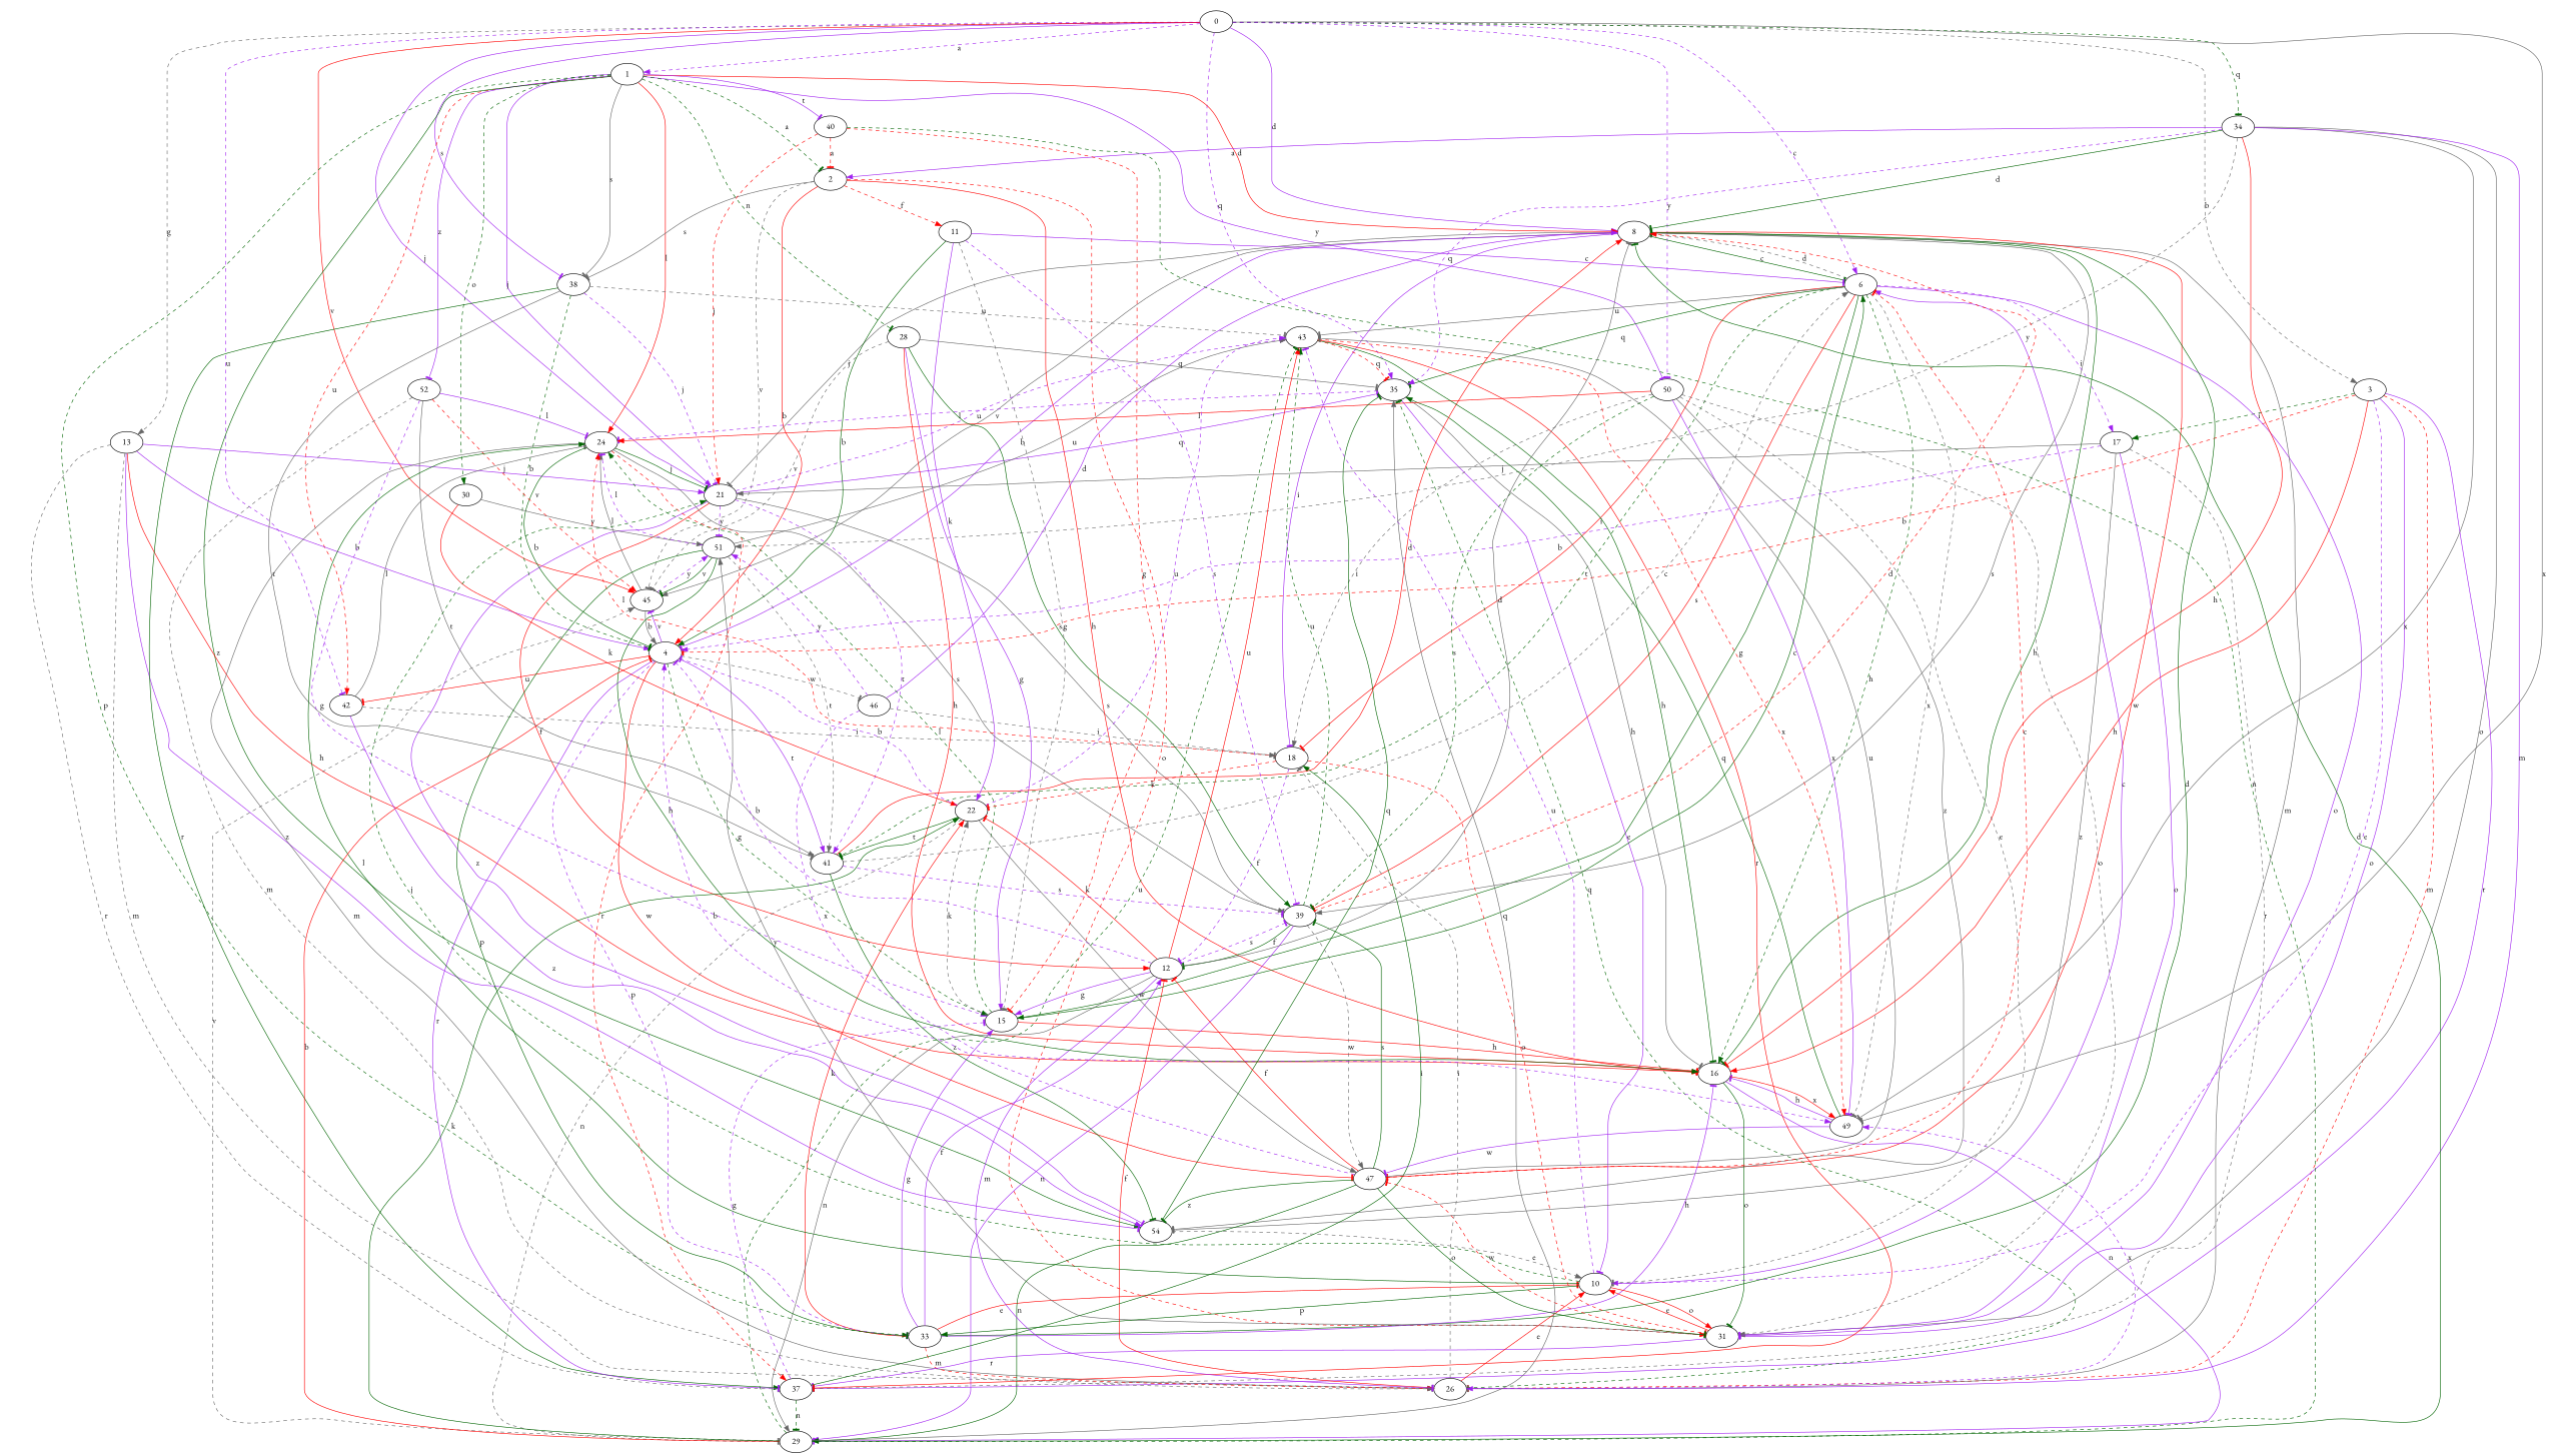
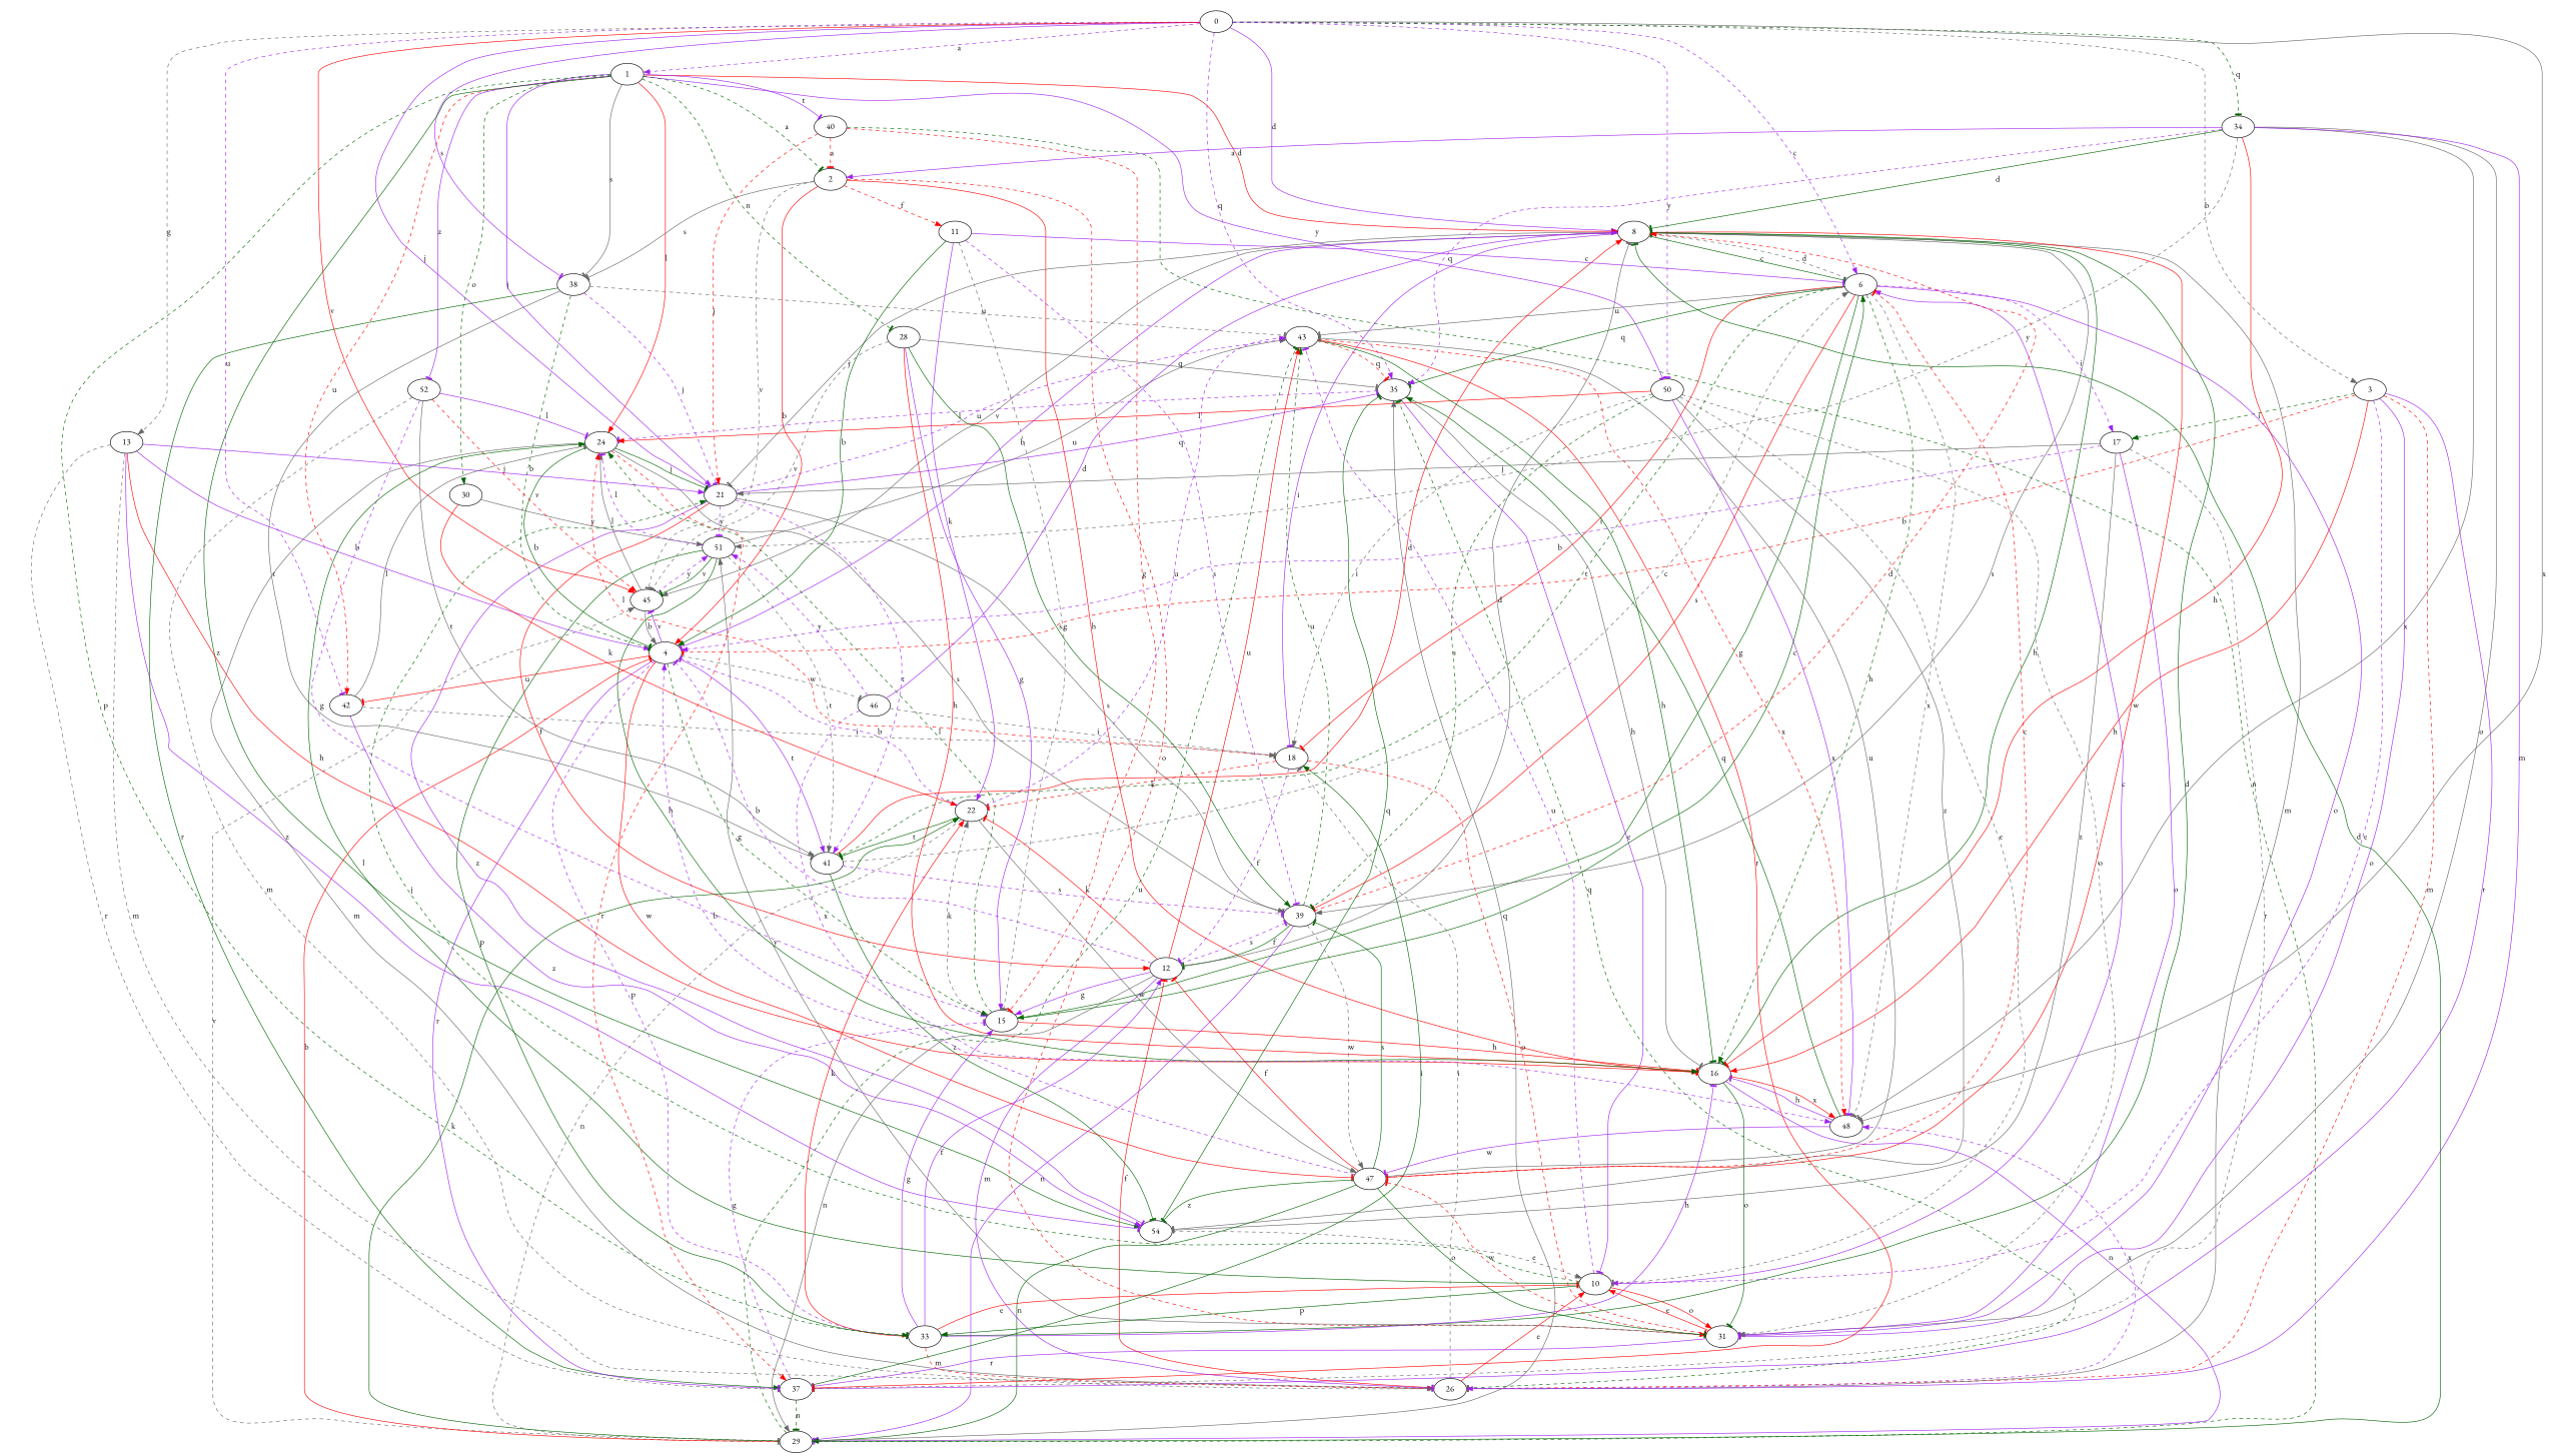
  strict digraph {
    fontname="EB Garamond"
    node [fontname="EB Garamond"]
    edge [arrowhead=tee color=purple fontname="EB Garamond" style=solid]
    0
    1
    3
    6
    8
    13
    21
    34
    35
    38
    42
    45
-   49
+   49 [label=48]
    50
    2
    24
    28
    30
    33
    40
    52
    54
    4
    16
    31
    10
    17
    26
    37
    15
    41
    18
    39
    43
    47
    12
    51
    11
    22
    29
    46
    0 -> 1 [arrowhead=normal label=a style=dashed]
    0 -> 3 [arrowhead=normal color=gray40 label=b style=dashed]
    0 -> 6 [arrowhead=normal label=c style=dashed]
    0 -> 8 [arrowhead=normal label=d]
    0 -> 13 [arrowhead=normal color=gray40 label=g style=dashed]
    0 -> 21 [label=j]
    0 -> 34 [color=darkgreen label=q style=dashed]
    0 -> 35 [arrowhead=normal label=q style=dashed]
    0 -> 38 [label=s]
    0 -> 42 [label=u style=dashed]
    0 -> 45 [arrowhead=normal color=red label=v]
    0 -> 49 [color=gray40 label=x]
    0 -> 50 [label=y style=dashed]
    1 -> 8 [arrowhead=normal color=red label=d]
    1 -> 21 [arrowhead=normal label=j]
    1 -> 38 [color=gray40 label=s]
    1 -> 42 [arrowhead=normal color=red label=u style=dashed]
    1 -> 50 [label=y]
    1 -> 2 [color=darkgreen label=a style=dashed]
    1 -> 24 [arrowhead=normal color=red label=l]
    1 -> 28 [color=darkgreen label=n style=dashed]
    1 -> 30 [arrowhead=normal color=darkgreen label=o style=dashed]
    1 -> 33 [arrowhead=normal color=darkgreen label=p style=dashed]
    1 -> 40 [label=t]
    1 -> 52 [label=z]
    1 -> 54 [arrowhead=normal color=darkgreen label=z]
    3 -> 4 [color=red label=b style=dashed]
    3 -> 16 [arrowhead=normal color=red label=h]
    3 -> 31 [label=o]
    3 -> 10 [arrowhead=normal label=e style=dashed]
    3 -> 17 [arrowhead=normal color=darkgreen label=i style=dashed]
    3 -> 26 [color=red label=m style=dashed]
    3 -> 37 [label=r]
    6 -> 8 [color=gray40 label=d style=dashed]
    6 -> 35 [color=darkgreen label=q]
    6 -> 49 [color=gray40 label=x style=dashed]
    6 -> 16 [arrowhead=normal color=darkgreen label=h style=dashed]
    6 -> 31 [label=o]
    6 -> 17 [arrowhead=normal label=i style=dashed]
    6 -> 15 [arrowhead=normal color=darkgreen label=g]
    6 -> 41 [color=darkgreen label=t style=dashed]
    6 -> 18 [color=red label=i]
    6 -> 39 [color=red label=s]
    6 -> 43 [color=gray40 label=u]
    8 -> 6 [color=darkgreen label=c]
    8 -> 21 [color=gray40 label=j]
    8 -> 45 [arrowhead=normal color=gray40 label=v]
    8 -> 4 [label=b]
    8 -> 16 [color=darkgreen label=h]
    8 -> 26 [color=gray40 label=m]
    8 -> 18 [label=i]
    8 -> 39 [arrowhead=normal color=gray40 label=s]
    8 -> 47 [color=red label=w]
    13 -> 21 [arrowhead=normal label=j]
    13 -> 54 [label=z]
    13 -> 4 [arrowhead=normal label=b]
    13 -> 16 [arrowhead=normal color=red label=h]
    13 -> 26 [arrowhead=normal color=gray40 label=m style=dashed]
    13 -> 37 [color=gray40 label=r style=dashed]
    21 -> 35 [label=q]
    21 -> 54 [label=z]
    21 -> 41 [arrowhead=normal label=t style=dashed]
    21 -> 39 [color=gray40 label=s]
    21 -> 43 [arrowhead=normal label=u style=dashed]
    21 -> 12 [arrowhead=normal color=red label=f]
    21 -> 51 [label=y style=dashed]
    34 -> 8 [color=darkgreen label=d]
    34 -> 35 [arrowhead=normal label=q style=dashed]
    34 -> 49 [color=gray40 label=x]
    34 -> 2 [arrowhead=normal label=a]
    34 -> 16 [color=red label=h]
    34 -> 31 [arrowhead=normal color=gray40 label=o]
    34 -> 26 [arrowhead=normal label=m]
    34 -> 51 [arrowhead=normal color=gray40 label=y style=dashed]
    35 -> 24 [label=l style=dashed]
    35 -> 16 [color=gray40 label=h]
    35 -> 10 [label=e]
    38 -> 21 [label=j style=dashed]
    38 -> 4 [color=darkgreen label=b style=dashed]
    38 -> 37 [arrowhead=normal color=darkgreen label=r]
    38 -> 41 [color=gray40 label=t]
    38 -> 43 [color=gray40 label=u style=dashed]
    42 -> 24 [color=gray40 label=l]
    42 -> 54 [arrowhead=normal label=z]
    42 -> 18 [color=gray40 label=i style=dashed]
    45 -> 24 [arrowhead=normal color=gray40 label=l]
    45 -> 4 [arrowhead=normal color=gray40 label=b]
    45 -> 51 [arrowhead=normal label=y style=dashed]
    49 -> 35 [arrowhead=normal color=darkgreen label=q]
    49 -> 16 [label=h]
    49 -> 47 [label=w]
    50 -> 49 [label=x]
    50 -> 24 [arrowhead=normal color=red label=l]
    50 -> 54 [color=gray40 label=z]
    50 -> 31 [arrowhead=normal color=gray40 label=o style=dashed]
    50 -> 10 [color=gray40 label=e style=dashed]
    50 -> 18 [arrowhead=normal color=gray40 label=i style=dashed]
    50 -> 39 [color=darkgreen label=s style=dashed]
    2 -> 38 [color=gray40 label=s]
    2 -> 45 [color=gray40 label=v style=dashed]
    2 -> 4 [arrowhead=normal color=red label=b]
    2 -> 16 [color=red label=h]
    2 -> 31 [arrowhead=normal color=red label=o style=dashed]
    2 -> 11 [arrowhead=normal color=red label=f style=dashed]
    24 -> 21 [color=darkgreen label=j]
    24 -> 4 [color=darkgreen label=b]
    24 -> 26 [color=gray40 label=m]
    24 -> 37 [arrowhead=normal color=red label=r style=dashed]
    24 -> 39 [arrowhead=normal color=gray40 label=s]
    28 -> 35 [color=gray40 label=q]
    28 -> 45 [color=gray40 label=v style=dashed]
    28 -> 16 [arrowhead=normal color=red label=h]
    28 -> 15 [arrowhead=normal label=g]
    28 -> 39 [arrowhead=normal color=darkgreen label=s]
    30 -> 51 [arrowhead=normal color=gray40 label=y]
    30 -> 22 [arrowhead=normal color=red label=k]
    33 -> 8 [color=darkgreen label=d]
    33 -> 16 [label=h]
    33 -> 10 [color=red label=e]
    33 -> 26 [arrowhead=normal color=red label=m style=dashed]
    33 -> 15 [arrowhead=normal label=g]
    33 -> 12 [arrowhead=normal label=f]
    33 -> 22 [arrowhead=normal color=red label=k]
    40 -> 21 [arrowhead=normal color=red label=j style=dashed]
    40 -> 2 [color=red label=a style=dashed]
    40 -> 15 [color=red label=g style=dashed]
    40 -> 29 [arrowhead=normal color=darkgreen label=n style=dashed]
    52 -> 45 [arrowhead=normal color=red label=v style=dashed]
    52 -> 24 [label=l]
    52 -> 26 [arrowhead=normal color=gray40 label=m style=dashed]
    52 -> 15 [arrowhead=normal label=g style=dashed]
    52 -> 41 [arrowhead=normal color=gray40 label=t]
    54 -> 35 [color=darkgreen label=q]
    54 -> 10 [arrowhead=normal color=gray40 label=e style=dashed]
    4 -> 42 [color=red label=u]
    4 -> 45 [label=v]
    4 -> 33 [label=p style=dashed]
    4 -> 37 [label=r]
    4 -> 15 [arrowhead=normal color=darkgreen label=g style=dashed]
    4 -> 41 [arrowhead=normal label=t]
    4 -> 47 [color=red label=w]
    4 -> 46 [color=gray40 label=w style=dashed]
    16 -> 49 [arrowhead=normal color=red label=x]
    16 -> 31 [color=darkgreen label=o]
    16 -> 29 [label=n]
    31 -> 10 [arrowhead=normal color=red label=e]
    31 -> 37 [label=r]
    31 -> 47 [color=red label=w style=dashed]
    31 -> 51 [arrowhead=normal color=gray40 label=y]
    10 -> 6 [arrowhead=normal label=c]
    10 -> 21 [arrowhead=normal color=darkgreen label=j style=dashed]
    10 -> 24 [arrowhead=normal color=darkgreen label=l]
    10 -> 33 [arrowhead=normal color=darkgreen label=p]
    10 -> 31 [arrowhead=normal color=red label=o]
    10 -> 43 [label=u style=dashed]
    17 -> 21 [arrowhead=normal color=gray40 label=j]
    17 -> 54 [color=gray40 label=z]
    17 -> 4 [arrowhead=normal label=b style=dashed]
    17 -> 31 [label=o]
    17 -> 37 [color=gray40 label=r style=dashed]
    26 -> 35 [color=darkgreen label=q style=dashed]
    26 -> 49 [arrowhead=normal label=x style=dashed]
    26 -> 10 [arrowhead=normal color=red label=e]
    26 -> 18 [color=gray40 label=i style=dashed]
    26 -> 12 [color=red label=f]
    37 -> 15 [label=g style=dashed]
    37 -> 18 [arrowhead=normal color=darkgreen label=i]
    37 -> 29 [color=darkgreen label=n style=dashed]
    15 -> 6 [arrowhead=normal color=darkgreen label=c]
    15 -> 24 [arrowhead=normal color=darkgreen label=l style=dashed]
    15 -> 16 [color=red label=h]
    15 -> 22 [arrowhead=normal color=gray40 label=k style=dashed]
    41 -> 6 [arrowhead=normal color=gray40 label=c style=dashed]
    41 -> 8 [arrowhead=normal color=red label=d]
    41 -> 54 [color=darkgreen label=z]
    41 -> 39 [label=s style=dashed]
    18 -> 24 [arrowhead=normal color=red label=l style=dashed]
    18 -> 31 [color=red label=o style=dashed]
    18 -> 12 [label=f style=dashed]
    18 -> 22 [color=red label=k style=dashed]
    39 -> 8 [arrowhead=normal color=red label=d style=dashed]
    39 -> 43 [arrowhead=normal color=darkgreen label=u style=dashed]
    39 -> 47 [arrowhead=normal color=gray40 label=w style=dashed]
    39 -> 12 [color=darkgreen label=f]
    39 -> 29 [arrowhead=normal label=n]
    43 -> 35 [color=red label=q style=dashed]
    43 -> 49 [arrowhead=normal color=red label=x style=dashed]
    43 -> 16 [color=darkgreen label=h]
    43 -> 37 [color=red label=r]
    47 -> 6 [color=red label=c style=dashed]
    47 -> 54 [color=darkgreen label=z]
    47 -> 4 [arrowhead=normal label=b style=dashed]
    47 -> 31 [color=darkgreen label=o]
    47 -> 39 [color=darkgreen label=s]
    47 -> 43 [color=gray40 label=u]
    47 -> 12 [color=red label=f]
    47 -> 29 [arrowhead=normal color=darkgreen label=n]
    12 -> 8 [color=gray40 label=d]
    12 -> 4 [label=b style=dashed]
    12 -> 26 [label=m]
    12 -> 15 [arrowhead=normal label=g]
    12 -> 39 [label=s style=dashed]
    12 -> 43 [arrowhead=normal color=red label=u]
    12 -> 22 [color=red label=k]
    12 -> 29 [arrowhead=normal color=gray40 label=n]
    51 -> 45 [color=darkgreen label=v]
    51 -> 24 [label=l style=dashed]
    51 -> 33 [color=darkgreen label=p]
    51 -> 16 [arrowhead=normal color=darkgreen label=h]
    51 -> 41 [arrowhead=normal color=gray40 label=t style=dashed]
    51 -> 43 [arrowhead=normal color=gray40 label=u]
    11 -> 6 [label=c]
    11 -> 4 [arrowhead=normal color=darkgreen label=b]
    11 -> 15 [color=gray40 label=g style=dashed]
    11 -> 39 [label=s style=dashed]
    11 -> 22 [arrowhead=normal label=k]
    22 -> 4 [label=b style=dashed]
    22 -> 41 [color=darkgreen label=t]
    22 -> 43 [arrowhead=normal label=u style=dashed]
    22 -> 47 [arrowhead=normal color=gray40 label=w]
    22 -> 29 [color=gray40 label=n style=dashed]
    29 -> 8 [color=darkgreen label=d]
    29 -> 35 [arrowhead=normal color=gray40 label=q]
    29 -> 45 [arrowhead=normal color=gray40 label=v style=dashed]
    29 -> 4 [color=red label=b]
    29 -> 43 [color=darkgreen label=u style=dashed]
    29 -> 22 [arrowhead=normal color=darkgreen label=k]
    46 -> 8 [arrowhead=normal label=d]
    46 -> 49 [arrowhead=normal label=x style=dashed]
    46 -> 18 [arrowhead=normal color=gray40 label=i style=dashed]
    46 -> 51 [arrowhead=normal label=y style=dashed]
  }
